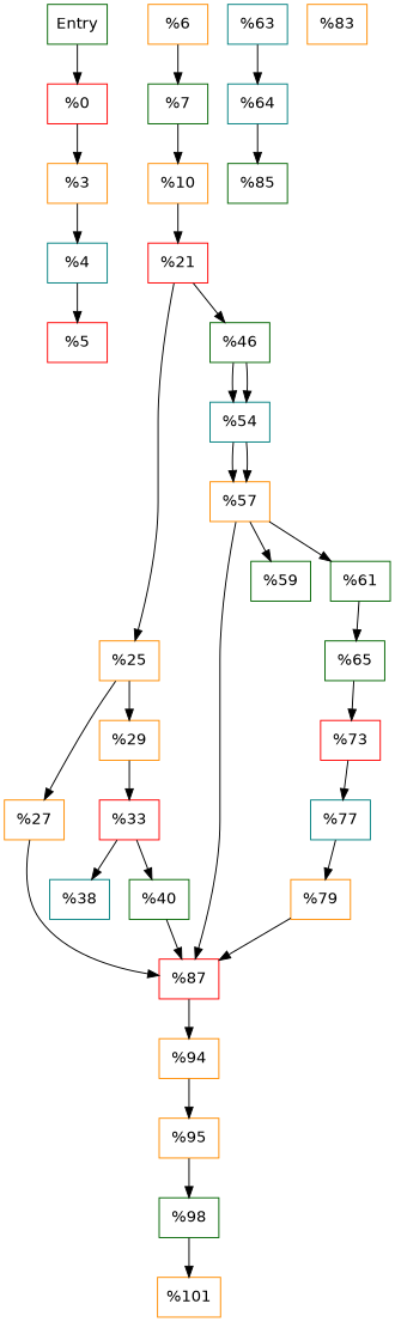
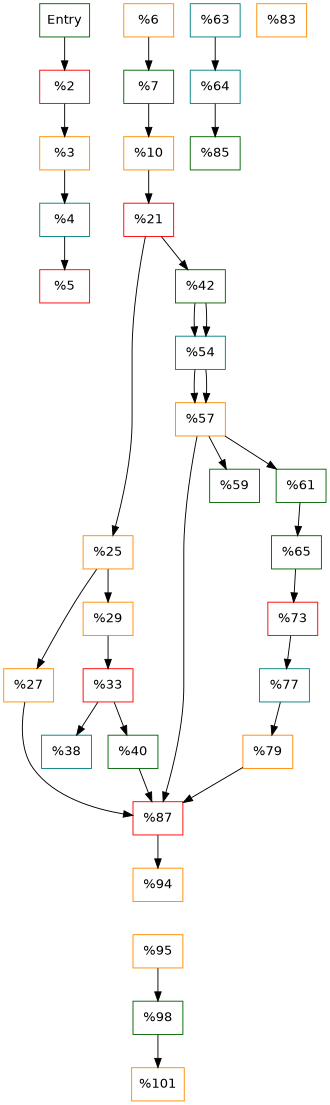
  digraph {
    fontname="DejaVu Sans"
    node [color=darkorange fontname="DejaVu Sans" shape=box]
    edge [fontname="DejaVu Sans"]
    n1 [color=darkgreen label=Entry]
-   n2 [color=red label="%0"]
+   n2 [color=red label="%2"]
    n3 [label="%3"]
    n4 [color=teal label="%4"]
    n5 [color=red label="%5"]
    n6 [label="%6"]
    n7 [color=darkgreen label="%7"]
    n8 [label="%10"]
    n9 [color=red label="%21"]
    n10 [label="%25"]
-   n11 [color=darkgreen label="%46"]
+   n11 [color=darkgreen label="%42"]
    n12 [label="%27"]
    n13 [label="%29"]
    n14 [color=teal label="%54"]
    n15 [color=red label="%87"]
    n16 [color=red label="%33"]
    n17 [label="%94"]
    n18 [color=teal label="%38"]
    n19 [color=darkgreen label="%40"]
    n20 [label="%57"]
    n21 [color=darkgreen label="%59"]
    n22 [color=darkgreen label="%61"]
    n23 [color=darkgreen label="%65"]
    n24 [color=teal label="%63"]
    n25 [color=teal label="%64"]
    n26 [color=red label="%73"]
    n27 [color=darkgreen label="%85"]
    n28 [color=teal label="%77"]
    n29 [label="%79"]
    n30 [label="%83"]
    n31 [label="%95"]
    n32 [color=darkgreen label="%98"]
    n33 [label="%101"]
    n1 -> n2
    n2 -> n3
    n3 -> n4
    n4 -> n5
    n6 -> n7
    n7 -> n8
    n8 -> n9
    n9 -> n10
    n9 -> n11
    n10 -> n12
    n10 -> n13
    n11 -> n14
    n11 -> n14
    n12 -> n15
    n13 -> n16
    n14 -> n20
    n14 -> n20
    n15 -> n17
    n16 -> n18
    n16 -> n19
-   n17 -> n31
    n19 -> n15
    n20 -> n15
    n20 -> n21
    n20 -> n22
    n22 -> n23
    n23 -> n26
    n24 -> n25
    n25 -> n27
    n26 -> n28
    n28 -> n29
    n29 -> n15
    n31 -> n32
    n32 -> n33
  }
